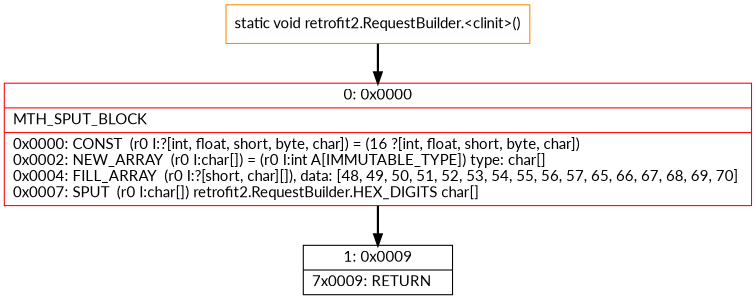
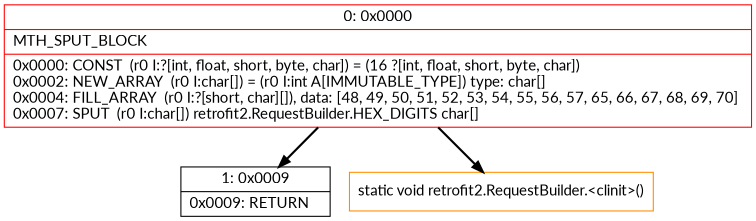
  digraph {
    fontname=Lato
    node [fontname=Lato shape=record]
    edge [fontname=Lato style=bold]
    n1 [color=red label="{0\:\ 0x0000|MTH_SPUT_BLOCK\l|0x0000: CONST  (r0 I:?[int, float, short, byte, char]) = (16 ?[int, float, short, byte, char]) \l0x0002: NEW_ARRAY  (r0 I:char[]) = (r0 I:int A[IMMUTABLE_TYPE]) type: char[] \l0x0004: FILL_ARRAY  (r0 I:?[short, char][]), data: [48, 49, 50, 51, 52, 53, 54, 55, 56, 57, 65, 66, 67, 68, 69, 70] \l0x0007: SPUT  (r0 I:char[]) retrofit2.RequestBuilder.HEX_DIGITS char[] \l}"]
-   n2 [color=black label="{1\:\ 0x0009|7x0009: RETURN   \l}"]
+   n2 [color=black label="{1\:\ 0x0009|0x0009: RETURN   \l}"]
    n3 [color=darkorange label="{static void retrofit2.RequestBuilder.\<clinit\>() }"]
    n1 -> n2
-   n3 -> n1
+   n1 -> n3
  }
